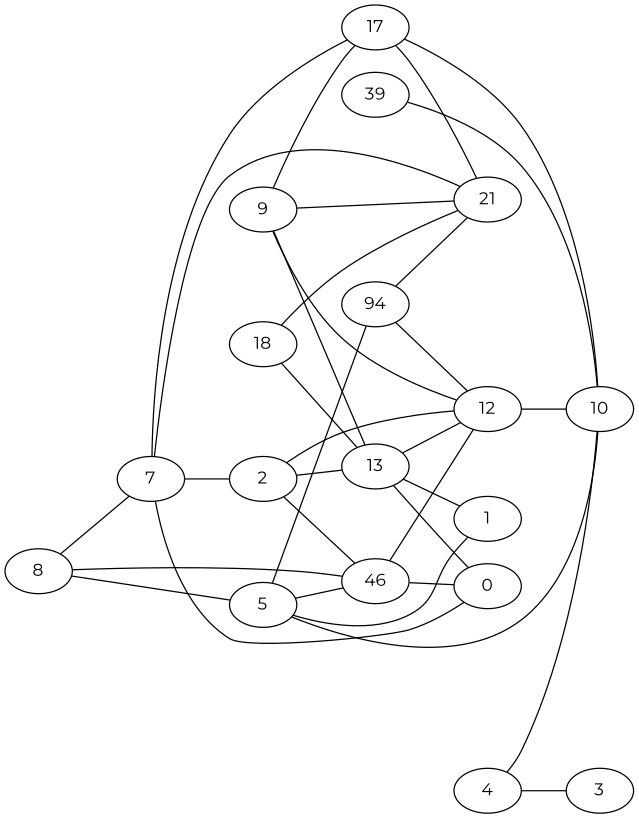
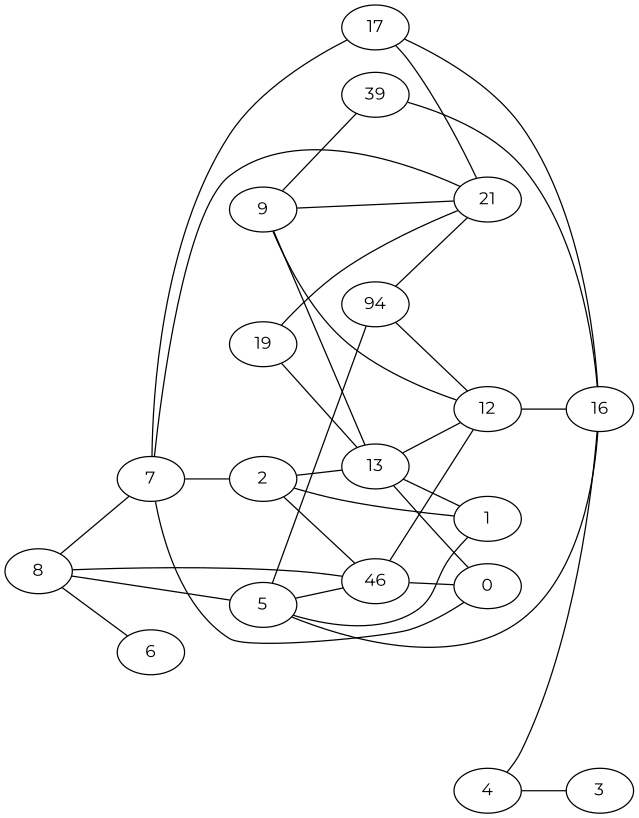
  digraph {
    fontname=Montserrat
    rankdir=LR
    node [fontname=Montserrat]
    edge [color=black dir=none fontname=Montserrat]
    17
    n2 [label=21]
-   10
+   10 [label=16]
    7
    2
    0
    13
    12
    n9 [label=46]
-   18
+   18 [label=19]
    1
    5
    4
    n14 [label=94]
    3
    n16 [label=39]
+   6
    8
    9
    subgraph sub_1 {
      17
      n2
      10
      7
      2
      0
      13
      12
      n9
      18
      1
      5
      4
      n14
      3
      n16
+     6
      8
      9
    }
    17 -> n2
    17 -> 10
    7 -> 17
    7 -> n2
    7 -> 2
    7 -> 0
    2 -> 13
-   2 -> 12
+   2 -> 1
    2 -> n9
    13 -> 0
    13 -> 12
    13 -> 1
    12 -> 10
    n9 -> 0
    n9 -> 12
    18 -> n2
    18 -> 13
    5 -> 10
    5 -> n9
    5 -> 1
    5 -> n14
    4 -> 10
    4 -> 3
    n14 -> n2
    n14 -> 12
    n16 -> 10
    8 -> 7
    8 -> n9
    8 -> 5
+   8 -> 6
    9 -> n2
    9 -> 13
    9 -> 12
-   9 -> 17
+   9 -> n16
  }
